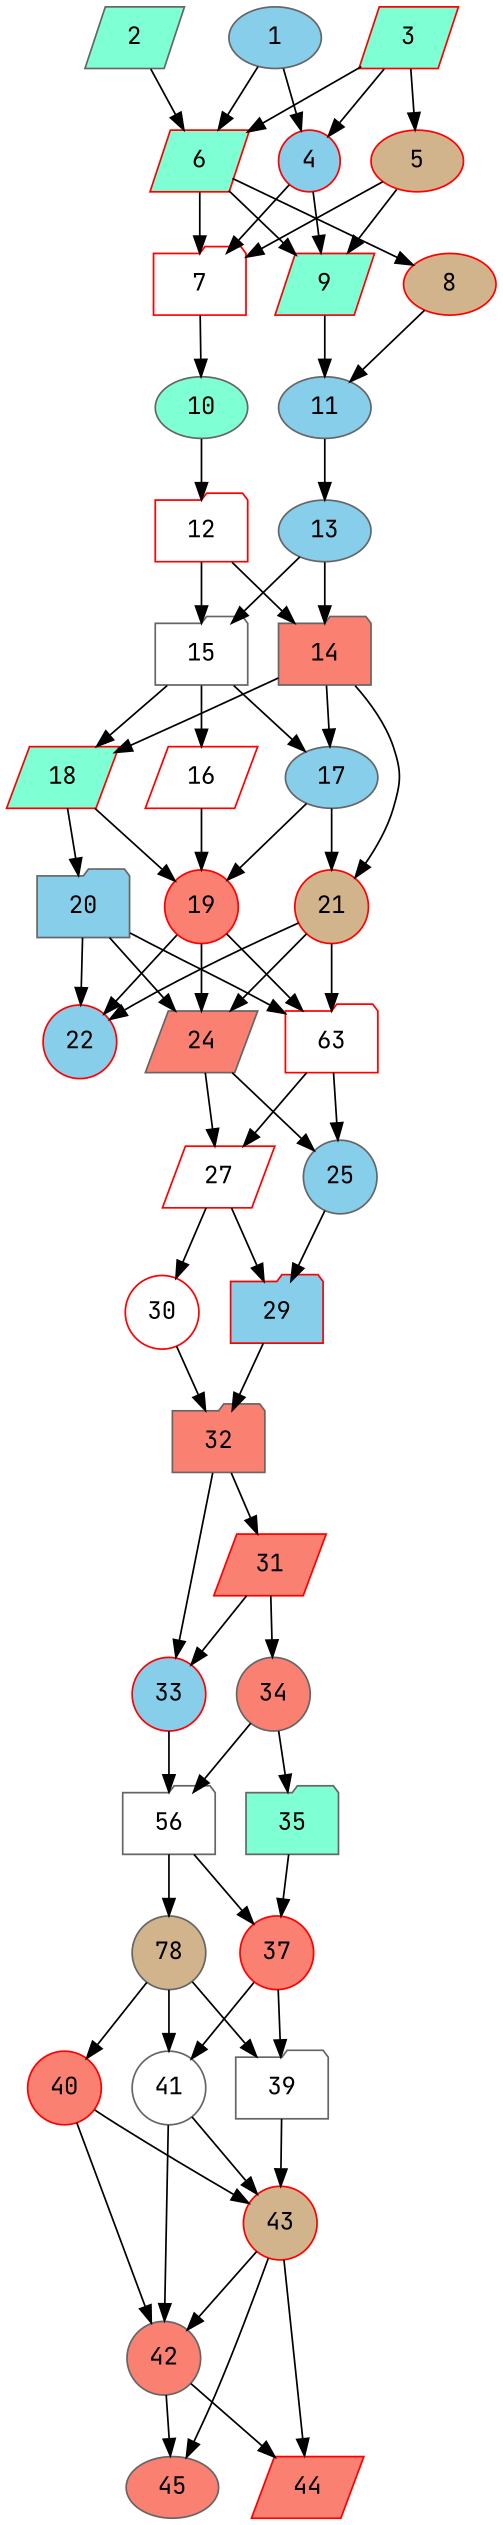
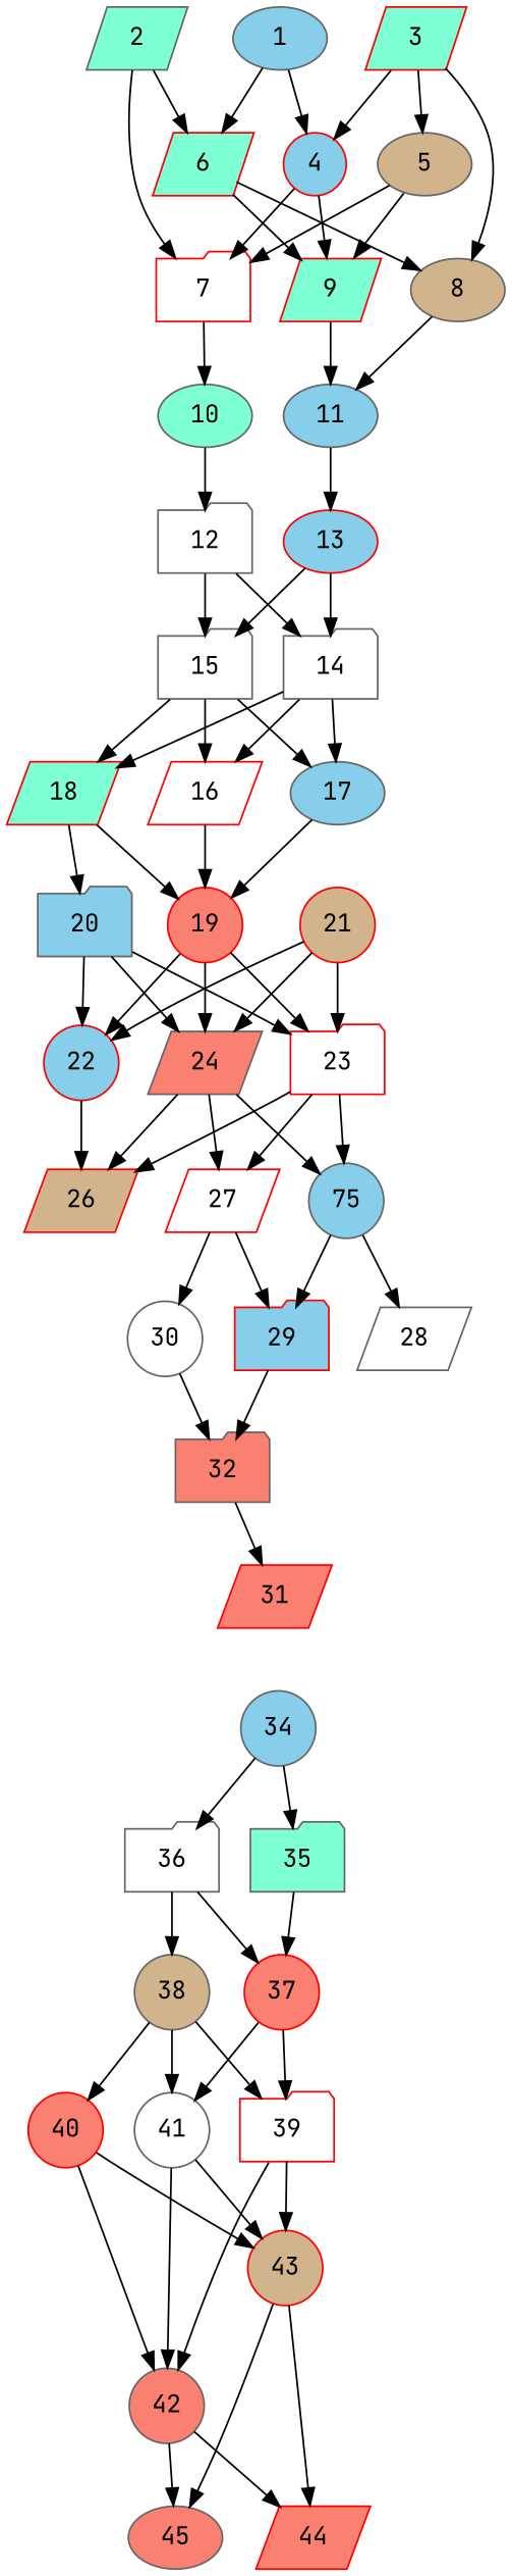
  digraph {
    fontname="JetBrains Mono"
    node [alpha=0.04 color=gray40 fillcolor=white fontname="JetBrains Mono" shape=circle style=filled]
    edge [fontname="JetBrains Mono"]
    1 [alpha=0.07 expect_size=15719424 fillcolor=skyblue shape=ellipse]
    4 [color=red expect_size=9985024 fillcolor=skyblue]
    6 [color=red expect_size=45074432 fillcolor=aquamarine shape=parallelogram]
    7 [alpha=0.17 color=red expect_size=11144192 shape=folder]
    9 [alpha=0.18 color=red expect_size=47571968 fillcolor=aquamarine shape=parallelogram]
-   8 [alpha=0.13 color=red expect_size=39275520 fillcolor=tan shape=ellipse]
+   8 [alpha=0.13 expect_size=39275520 fillcolor=tan shape=ellipse]
    10 [alpha=0.02 expect_size=22533120 fillcolor=aquamarine shape=ellipse]
    11 [alpha=0.15 expect_size=35228672 fillcolor=skyblue shape=ellipse]
    2 [alpha=0.14 expect_size=37266432 fillcolor=aquamarine shape=parallelogram]
    3 [alpha=0.19 color=red expect_size=50067456 fillcolor=aquamarine shape=parallelogram]
-   5 [alpha=0.17 color=red expect_size=14930944 fillcolor=tan shape=ellipse]
-   12 [color=red expect_size=52283392 shape=folder]
-   13 [alpha=0.01 expect_size=38032384 fillcolor=skyblue shape=ellipse]
-   14 [alpha=0.16 expect_size=35534848 fillcolor=salmon shape=folder]
+   5 [alpha=0.17 expect_size=14930944 fillcolor=tan shape=ellipse]
+   12 [expect_size=52283392 shape=folder]
+   13 [alpha=0.01 color=red expect_size=38032384 fillcolor=skyblue shape=ellipse]
+   14 [alpha=0.16 expect_size=35534848 shape=folder]
    15 [expect_size=43887616 shape=folder]
    16 [alpha=0.13 color=red expect_size=36603904 shape=parallelogram]
    17 [alpha=0.19 expect_size=46464000 fillcolor=skyblue shape=ellipse]
    18 [alpha=0.02 color=red expect_size=38284288 fillcolor=aquamarine shape=parallelogram]
    19 [alpha=0.13 color=red expect_size=22667264 fillcolor=salmon]
    21 [color=red expect_size=21791744 fillcolor=tan]
    20 [alpha=0.16 expect_size=17534976 fillcolor=skyblue shape=folder]
    22 [alpha=0.05 color=red expect_size=8880128 fillcolor=skyblue]
-   23 [alpha=0.05 color=red expect_size=19108864 shape=folder label=63]
+   23 [alpha=0.05 color=red expect_size=19108864 shape=folder]
    24 [alpha=0.07 expect_size=21676032 fillcolor=salmon shape=parallelogram]
-   25 [alpha=0.14 expect_size=13050880 fillcolor=skyblue]
+   26 [alpha=0.17 color=red expect_size=21964800 fillcolor=tan shape=parallelogram]
+   25 [alpha=0.14 expect_size=13050880 fillcolor=skyblue label=75]
    27 [alpha=0.03 color=red expect_size=6369280 shape=parallelogram]
+   28 [alpha=0.03 expect_size=51926016 shape=parallelogram]
    29 [alpha=0.01 color=red expect_size=10478592 fillcolor=skyblue shape=folder]
-   30 [alpha=0.07 color=red expect_size=40160256]
+   30 [alpha=0.07 expect_size=40160256]
    32 [alpha=0.03 expect_size=38782976 fillcolor=salmon shape=folder]
    31 [alpha=0.05 color=red expect_size=30373888 fillcolor=salmon shape=parallelogram]
-   33 [alpha=0.15 color=red expect_size=50225152 fillcolor=skyblue]
-   34 [alpha=0.20 expect_size=15154176 fillcolor=salmon]
-   36 [alpha=0.16 expect_size=18134016 shape=folder label=56]
+   34 [alpha=0.20 expect_size=15154176 fillcolor=skyblue]
+   36 [alpha=0.16 expect_size=18134016 shape=folder]
    35 [alpha=0.01 expect_size=32685056 fillcolor=aquamarine shape=folder]
    37 [alpha=0.08 color=red expect_size=11333632 fillcolor=salmon]
-   38 [alpha=0.14 expect_size=18184192 fillcolor=tan label=78]
-   39 [alpha=0.07 expect_size=25534464 shape=folder]
+   38 [alpha=0.14 expect_size=18184192 fillcolor=tan]
+   39 [alpha=0.07 color=red expect_size=25534464 shape=folder]
    41 [alpha=0.11 expect_size=44454912]
    40 [alpha=0.06 color=red expect_size=28527616 fillcolor=salmon]
    42 [alpha=0.19 expect_size=8929280 fillcolor=salmon]
    43 [alpha=0.12 color=red expect_size=16179200 fillcolor=tan]
    44 [alpha=0.12 color=red expect_size=51808256 fillcolor=salmon shape=parallelogram]
    45 [alpha=0.15 expect_size=51738624 fillcolor=salmon shape=ellipse]
    1 -> 4
    1 -> 6
    4 -> 7
    4 -> 9
-   6 -> 7
+   2 -> 7
    6 -> 9
    6 -> 8
    7 -> 10
    9 -> 11
    8 -> 11
    10 -> 12
    11 -> 13
    2 -> 6
    3 -> 4
-   3 -> 6
+   3 -> 8
    3 -> 5
    5 -> 7
    5 -> 9
    12 -> 14
    12 -> 15
    13 -> 14
    13 -> 15
-   14 -> 21
+   14 -> 16
    14 -> 17
    14 -> 18
    15 -> 16
    15 -> 17
    15 -> 18
    16 -> 19
    17 -> 19
-   17 -> 21
    18 -> 19
    18 -> 20
    19 -> 22
    19 -> 23
    19 -> 24
    21 -> 22
    21 -> 23
    21 -> 24
    20 -> 22
    20 -> 23
    20 -> 24
+   22 -> 26
+   23 -> 26
    23 -> 25
    23 -> 27
+   24 -> 26
    24 -> 25
    24 -> 27
+   25 -> 28
    25 -> 29
    27 -> 29
    27 -> 30
    29 -> 32
    30 -> 32
    32 -> 31
-   32 -> 33
-   31 -> 33
-   31 -> 34
-   33 -> 36
    34 -> 36
    34 -> 35
    36 -> 37
    36 -> 38
    35 -> 37
    37 -> 39
    37 -> 41
    38 -> 39
    38 -> 41
    38 -> 40
-   43 -> 42
+   39 -> 42
    39 -> 43
    41 -> 42
    41 -> 43
    40 -> 42
    40 -> 43
    42 -> 44
    42 -> 45
    43 -> 44
    43 -> 45
  }
